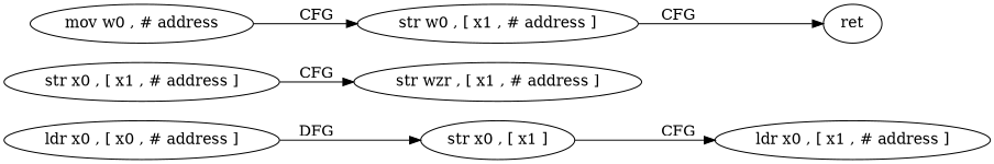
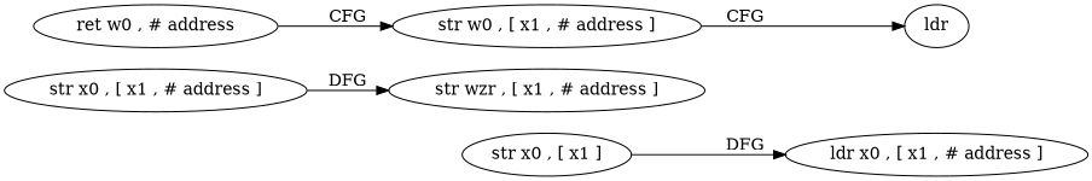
  digraph {
    rankdir=LR
-   n1 [label="ldr x0 , [ x0 , # address ]"]
    n2 [label="str x0 , [ x1 ]"]
    n3 [label="ldr x0 , [ x1 , # address ]"]
    n4 [label="str x0 , [ x1 , # address ]"]
    n5 [label="str wzr , [ x1 , # address ]"]
-   n6 [label=ret]
-   n7 [label="mov w0 , # address"]
+   n6 [label=ldr]
+   n7 [label="ret w0 , # address"]
    n8 [label="str w0 , [ x1 , # address ]"]
-   n1 -> n2 [label=DFG]
-   n2 -> n3 [label=CFG]
-   n4 -> n5 [label=CFG]
+   n2 -> n3 [label=DFG]
+   n4 -> n5 [label=DFG]
    n7 -> n8 [label=CFG]
    n8 -> n6 [label=CFG]
  }
